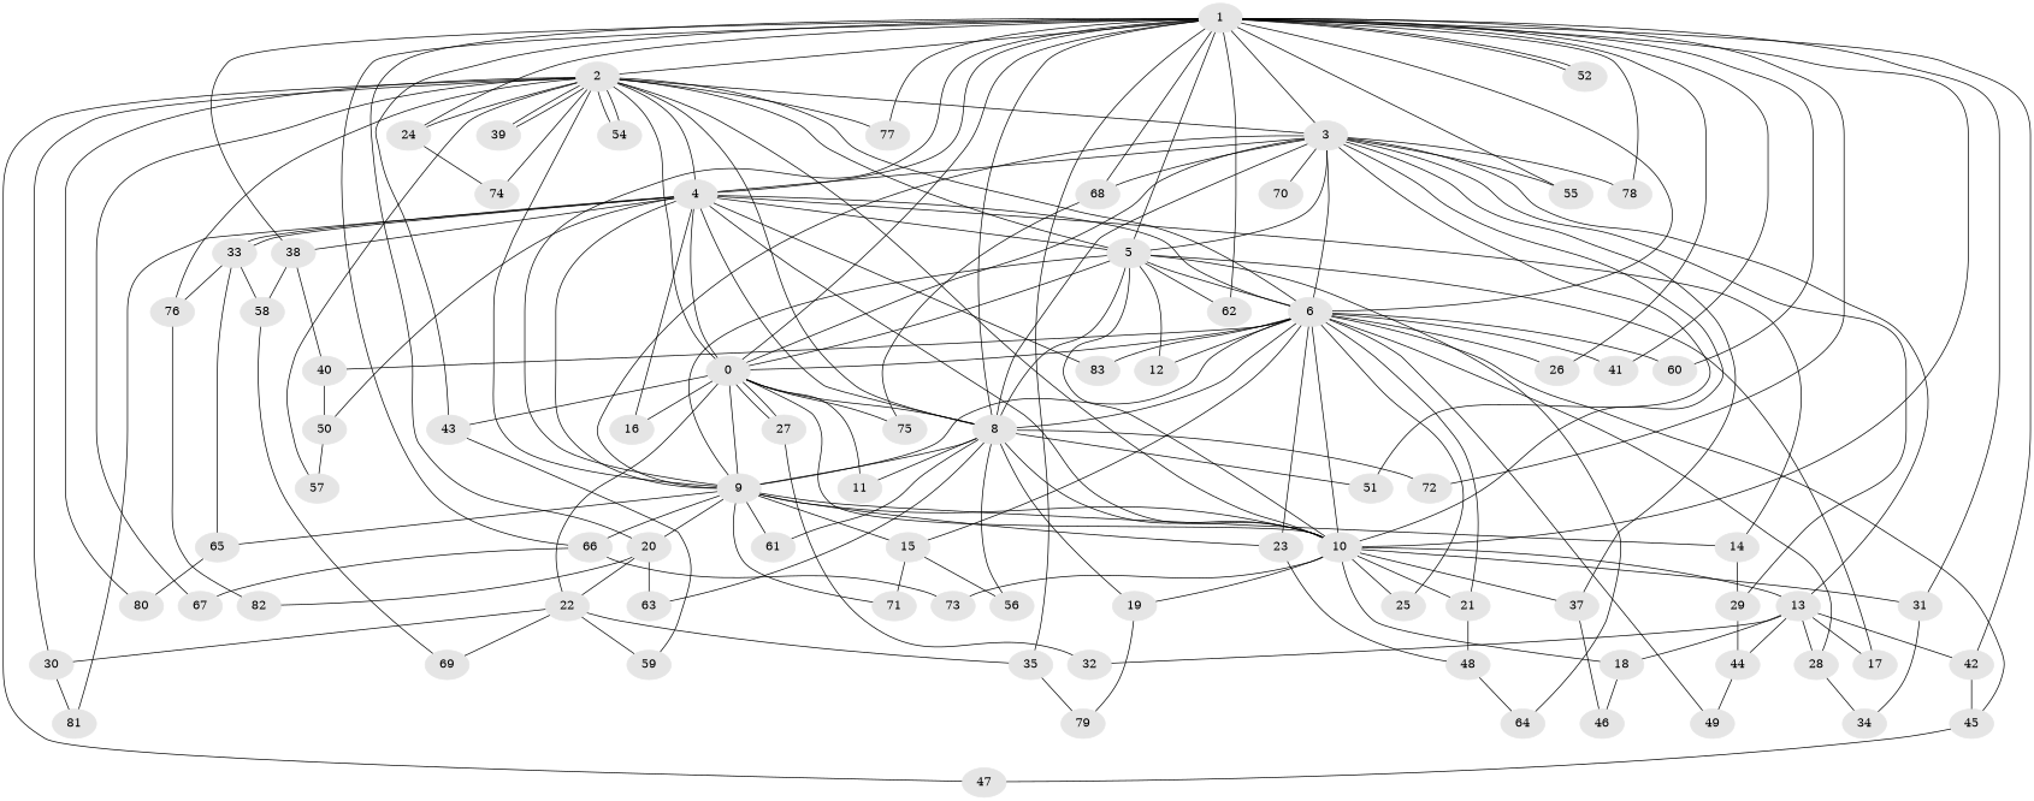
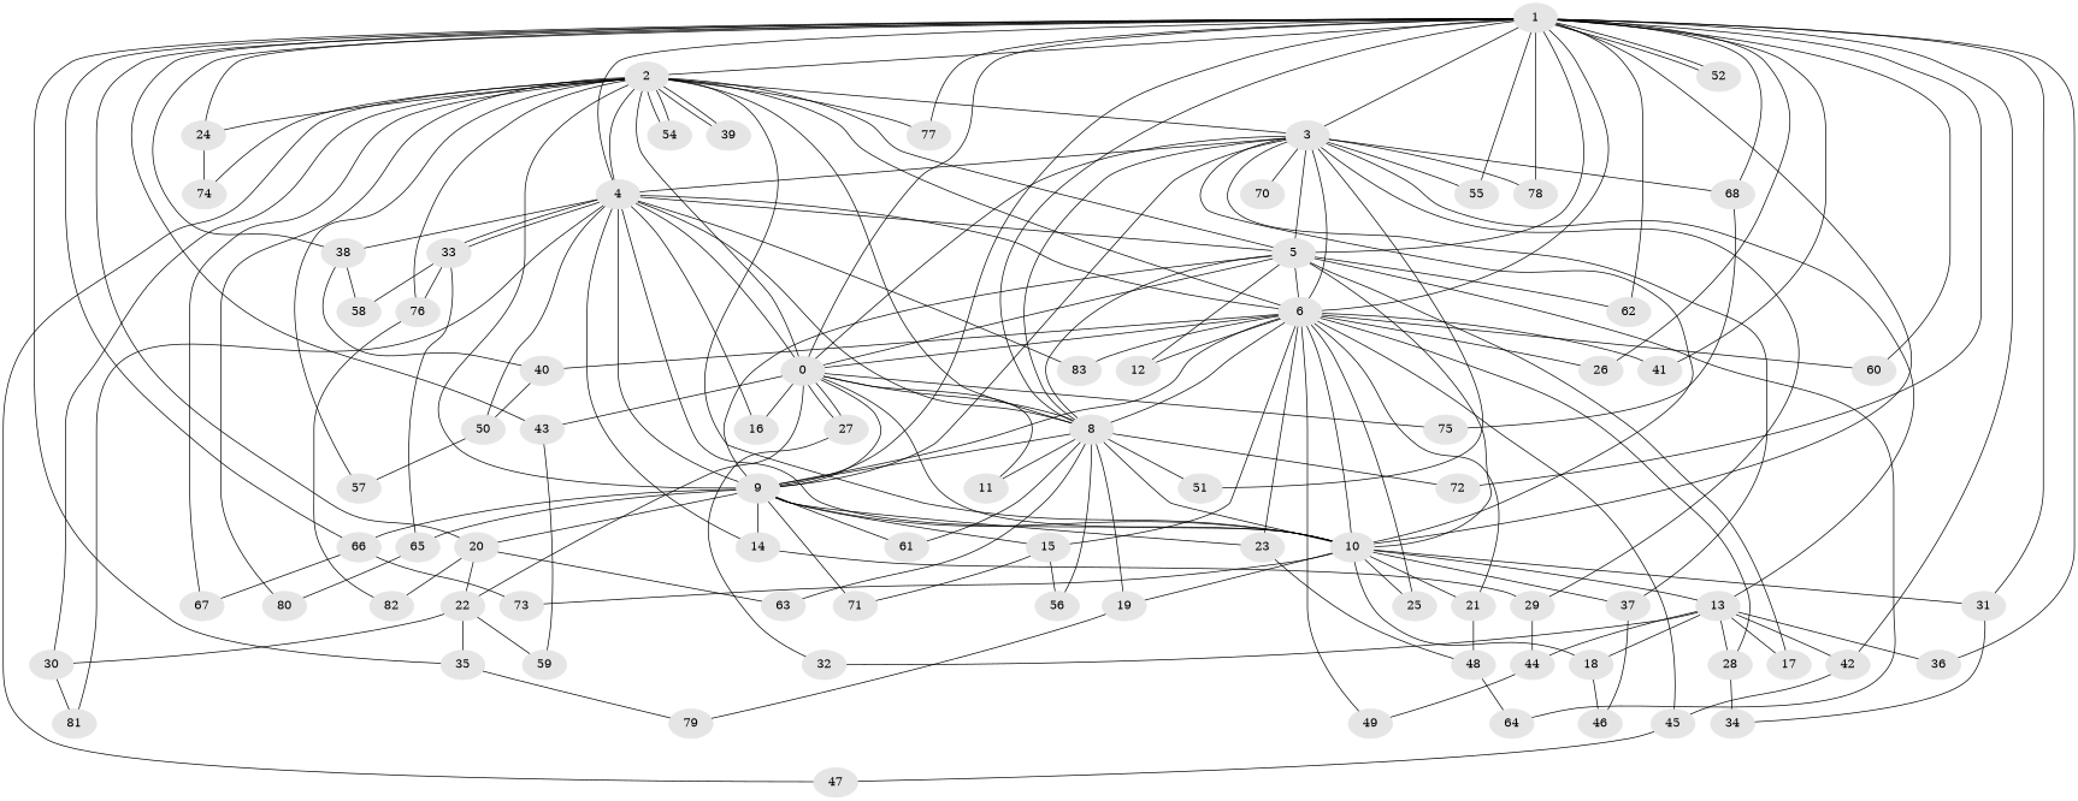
  graph {
    node [color=gray90 style=filled]
    1
    2
    3
    4
    5
    6
    n7 [label=0]
    8
    9
    10
    20
    24
    26
    31
    35
+   36
    38
    41
    42
    43
    52
    55
    60
    62
    66
    68
    72
    77
    78
    30
    39
    47
    54
    57
    67
    74
    76
    80
    13
    29
    37
    51
    70
    14
    16
    33
    50
    81
    83
    12
    17
    64
    15
    21
    23
    25
    28
    40
    45
    49
    11
    22
    27
    75
    19
    56
    61
    63
    65
    71
    18
    73
    82
    34
    79
    58
    59
    32
    44
    46
    48
-   69
    1 -- 2
    1 -- 3
    1 -- 4
    1 -- 5
    1 -- 6
    1 -- n7
    1 -- 8
    1 -- 9
    1 -- 10
    1 -- 20
    1 -- 24
    1 -- 26
    1 -- 31
    1 -- 35
+   1 -- 36
    1 -- 38
    1 -- 41
    1 -- 42
    1 -- 43
    1 -- 52
    1 -- 52
    1 -- 55
    1 -- 60
    1 -- 62
    1 -- 66
    1 -- 68
    1 -- 72
    1 -- 77
    1 -- 78
    2 -- 3
    2 -- 4
    2 -- 5
    2 -- 6
    2 -- n7
    2 -- 8
    2 -- 9
    2 -- 10
    2 -- 24
    2 -- 77
    2 -- 30
    2 -- 39
    2 -- 39
    2 -- 47
    2 -- 54
    2 -- 54
    2 -- 57
    2 -- 67
    2 -- 74
    2 -- 76
    2 -- 80
    3 -- 4
    3 -- 5
    3 -- 6
    3 -- n7
    3 -- 8
    3 -- 9
    3 -- 10
    3 -- 55
    3 -- 68
    3 -- 78
    3 -- 13
    3 -- 29
    3 -- 37
    3 -- 51
    3 -- 70
    4 -- 5
    4 -- 6
    4 -- n7
    4 -- 8
    4 -- 9
    4 -- 10
    4 -- 38
    4 -- 14
    4 -- 16
    4 -- 33
    4 -- 33
    4 -- 50
    4 -- 81
    4 -- 83
    5 -- 6
    5 -- n7
    5 -- 8
    5 -- 9
    5 -- 10
    5 -- 62
    5 -- 12
    5 -- 17
    5 -- 64
    6 -- n7
    6 -- 8
    6 -- 9
    6 -- 10
    6 -- 26
    6 -- 41
    6 -- 60
    6 -- 83
    6 -- 12
    6 -- 15
    6 -- 21
    6 -- 23
    6 -- 25
    6 -- 28
    6 -- 40
    6 -- 45
    6 -- 49
    n7 -- 8
    n7 -- 9
    n7 -- 10
    n7 -- 43
    n7 -- 16
    n7 -- 11
    n7 -- 22
    n7 -- 27
    n7 -- 27
    n7 -- 75
    8 -- 9
    8 -- 10
    8 -- 72
    8 -- 51
    8 -- 11
    8 -- 19
    8 -- 56
    8 -- 61
    8 -- 63
    9 -- 10
    9 -- 20
    9 -- 66
    9 -- 14
    9 -- 15
    9 -- 23
    9 -- 61
    9 -- 65
    9 -- 71
    10 -- 31
    10 -- 13
    10 -- 37
    10 -- 21
    10 -- 25
    10 -- 19
    10 -- 18
    10 -- 73
    20 -- 22
    20 -- 63
    20 -- 82
    24 -- 74
    31 -- 34
    35 -- 79
    38 -- 40
    38 -- 58
    42 -- 45
    43 -- 59
    66 -- 67
    66 -- 73
    68 -- 75
    30 -- 81
    76 -- 82
+   13 -- 36
    13 -- 42
    13 -- 17
    13 -- 28
    13 -- 18
    13 -- 32
    13 -- 44
    29 -- 44
    37 -- 46
    14 -- 29
    33 -- 76
    33 -- 65
    33 -- 58
    50 -- 57
    15 -- 56
    15 -- 71
    21 -- 48
    23 -- 48
    28 -- 34
    40 -- 50
    45 -- 47
    22 -- 35
    22 -- 30
    22 -- 59
-   22 -- 69
    27 -- 32
    19 -- 79
    65 -- 80
    18 -- 46
-   58 -- 69
    44 -- 49
    48 -- 64
  }
